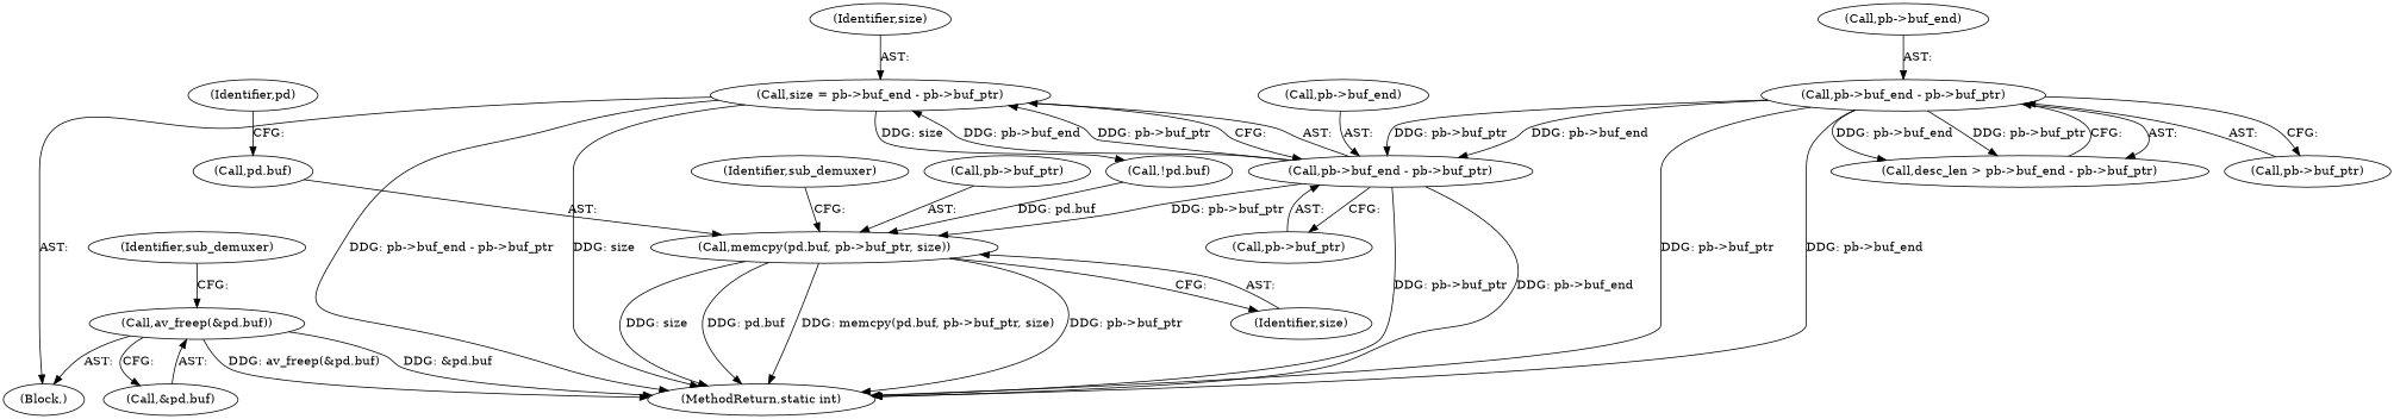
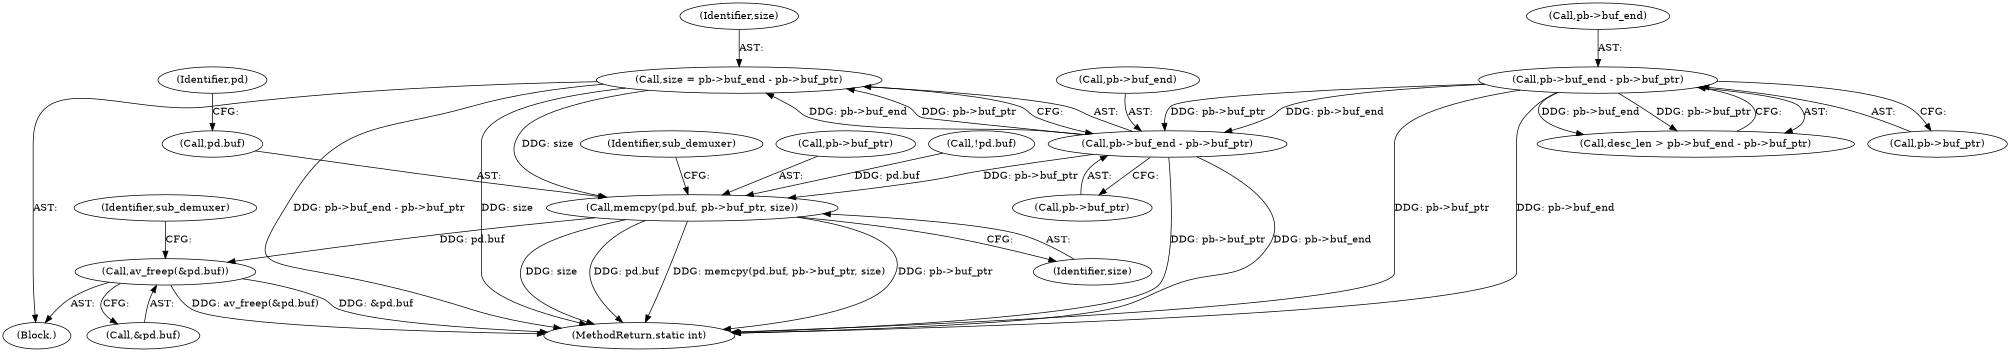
  digraph {
    n1 [label="(Call,size = pb->buf_end - pb->buf_ptr)"]
    n2 [label="(Call,pb->buf_end - pb->buf_ptr)"]
    n3 [label="(Call,memcpy(pd.buf, pb->buf_ptr, size))"]
    n4 [label="(MethodReturn,static int)"]
    n5 [label="(Block,)"]
    n6 [label="(Call,pb->buf_ptr)"]
    n7 [label="(Call,av_freep(&pd.buf))"]
    n8 [label="(Identifier,size)"]
    n9 [label="(Call,pb->buf_end - pb->buf_ptr)"]
    n10 [label="(Call,desc_len > pb->buf_end - pb->buf_ptr)"]
    n11 [label="(Call,pb->buf_ptr)"]
    n12 [label="(Call,&pd.buf)"]
    n13 [label="(Call,pb->buf_end)"]
    n14 [label="(Identifier,sub_demuxer)"]
    n15 [label="(Call,pb->buf_end)"]
    n16 [label="(Identifier,sub_demuxer)"]
    n17 [label="(Identifier,pd)"]
    n18 [label="(Call,pd.buf)"]
    n19 [label="(Call,pb->buf_ptr)"]
    n20 [label="(Call,!pd.buf)"]
    n21 [label="(Identifier,size)"]
    n1 -> n2 [label="CFG: "]
-   n1 -> n20 [label="DDG: size"]
+   n1 -> n3 [label="DDG: size"]
    n1 -> n4 [label="DDG: pb->buf_end - pb->buf_ptr"]
    n1 -> n4 [label="DDG: size"]
    n1 -> n5 [label="AST: "]
    n2 -> n1 [label="AST: "]
    n2 -> n1 [label="DDG: pb->buf_end"]
    n2 -> n1 [label="DDG: pb->buf_ptr"]
    n2 -> n3 [label="DDG: pb->buf_ptr"]
    n2 -> n4 [label="DDG: pb->buf_ptr"]
    n2 -> n4 [label="DDG: pb->buf_end"]
    n2 -> n6 [label="CFG: "]
    n3 -> n4 [label="DDG: memcpy(pd.buf, pb->buf_ptr, size)"]
    n3 -> n4 [label="DDG: pb->buf_ptr"]
    n3 -> n4 [label="DDG: size"]
    n3 -> n4 [label="DDG: pd.buf"]
+   n3 -> n7 [label="DDG: pd.buf"]
    n3 -> n8 [label="CFG: "]
    n6 -> n2 [label="AST: "]
    n7 -> n4 [label="DDG: &pd.buf"]
    n7 -> n4 [label="DDG: av_freep(&pd.buf)"]
    n7 -> n5 [label="AST: "]
    n7 -> n12 [label="CFG: "]
    n8 -> n3 [label="AST: "]
    n9 -> n2 [label="DDG: pb->buf_end"]
    n9 -> n2 [label="DDG: pb->buf_ptr"]
    n9 -> n4 [label="DDG: pb->buf_ptr"]
    n9 -> n4 [label="DDG: pb->buf_end"]
    n9 -> n10 [label="AST: "]
    n9 -> n10 [label="DDG: pb->buf_end"]
    n9 -> n10 [label="DDG: pb->buf_ptr"]
    n9 -> n11 [label="CFG: "]
    n10 -> n9 [label="CFG: "]
    n11 -> n9 [label="AST: "]
    n12 -> n7 [label="AST: "]
    n13 -> n9 [label="AST: "]
    n14 -> n3 [label="CFG: "]
    n15 -> n2 [label="AST: "]
    n16 -> n7 [label="CFG: "]
    n17 -> n18 [label="CFG: "]
    n18 -> n3 [label="AST: "]
    n19 -> n3 [label="AST: "]
    n20 -> n3 [label="DDG: pd.buf"]
    n21 -> n1 [label="AST: "]
  }
